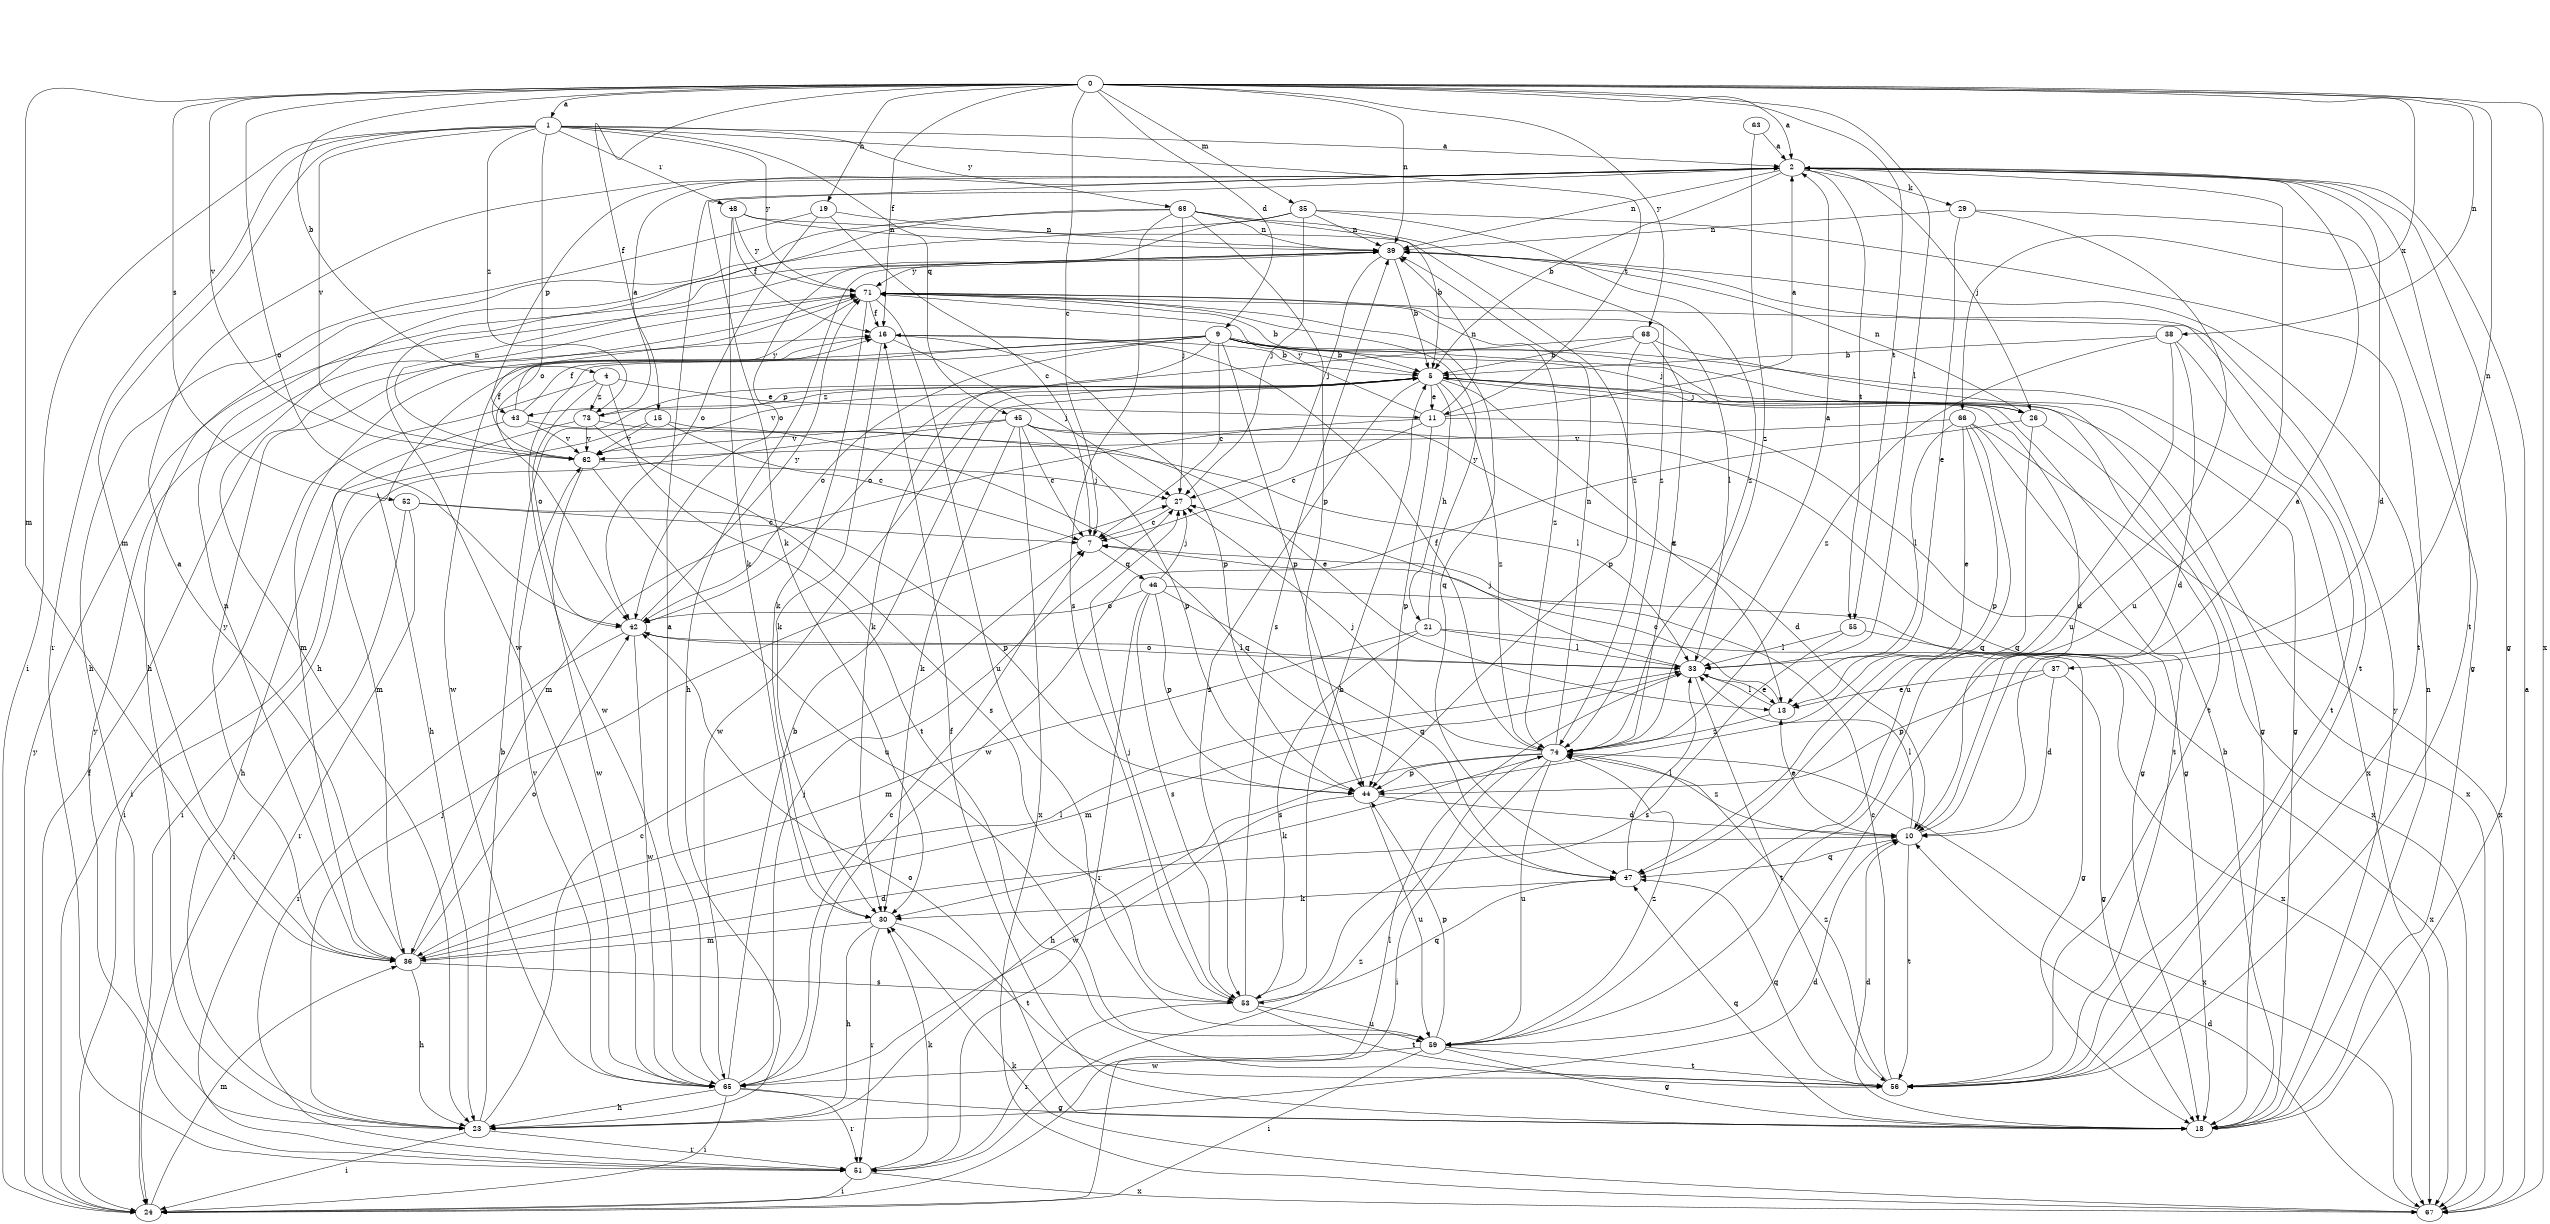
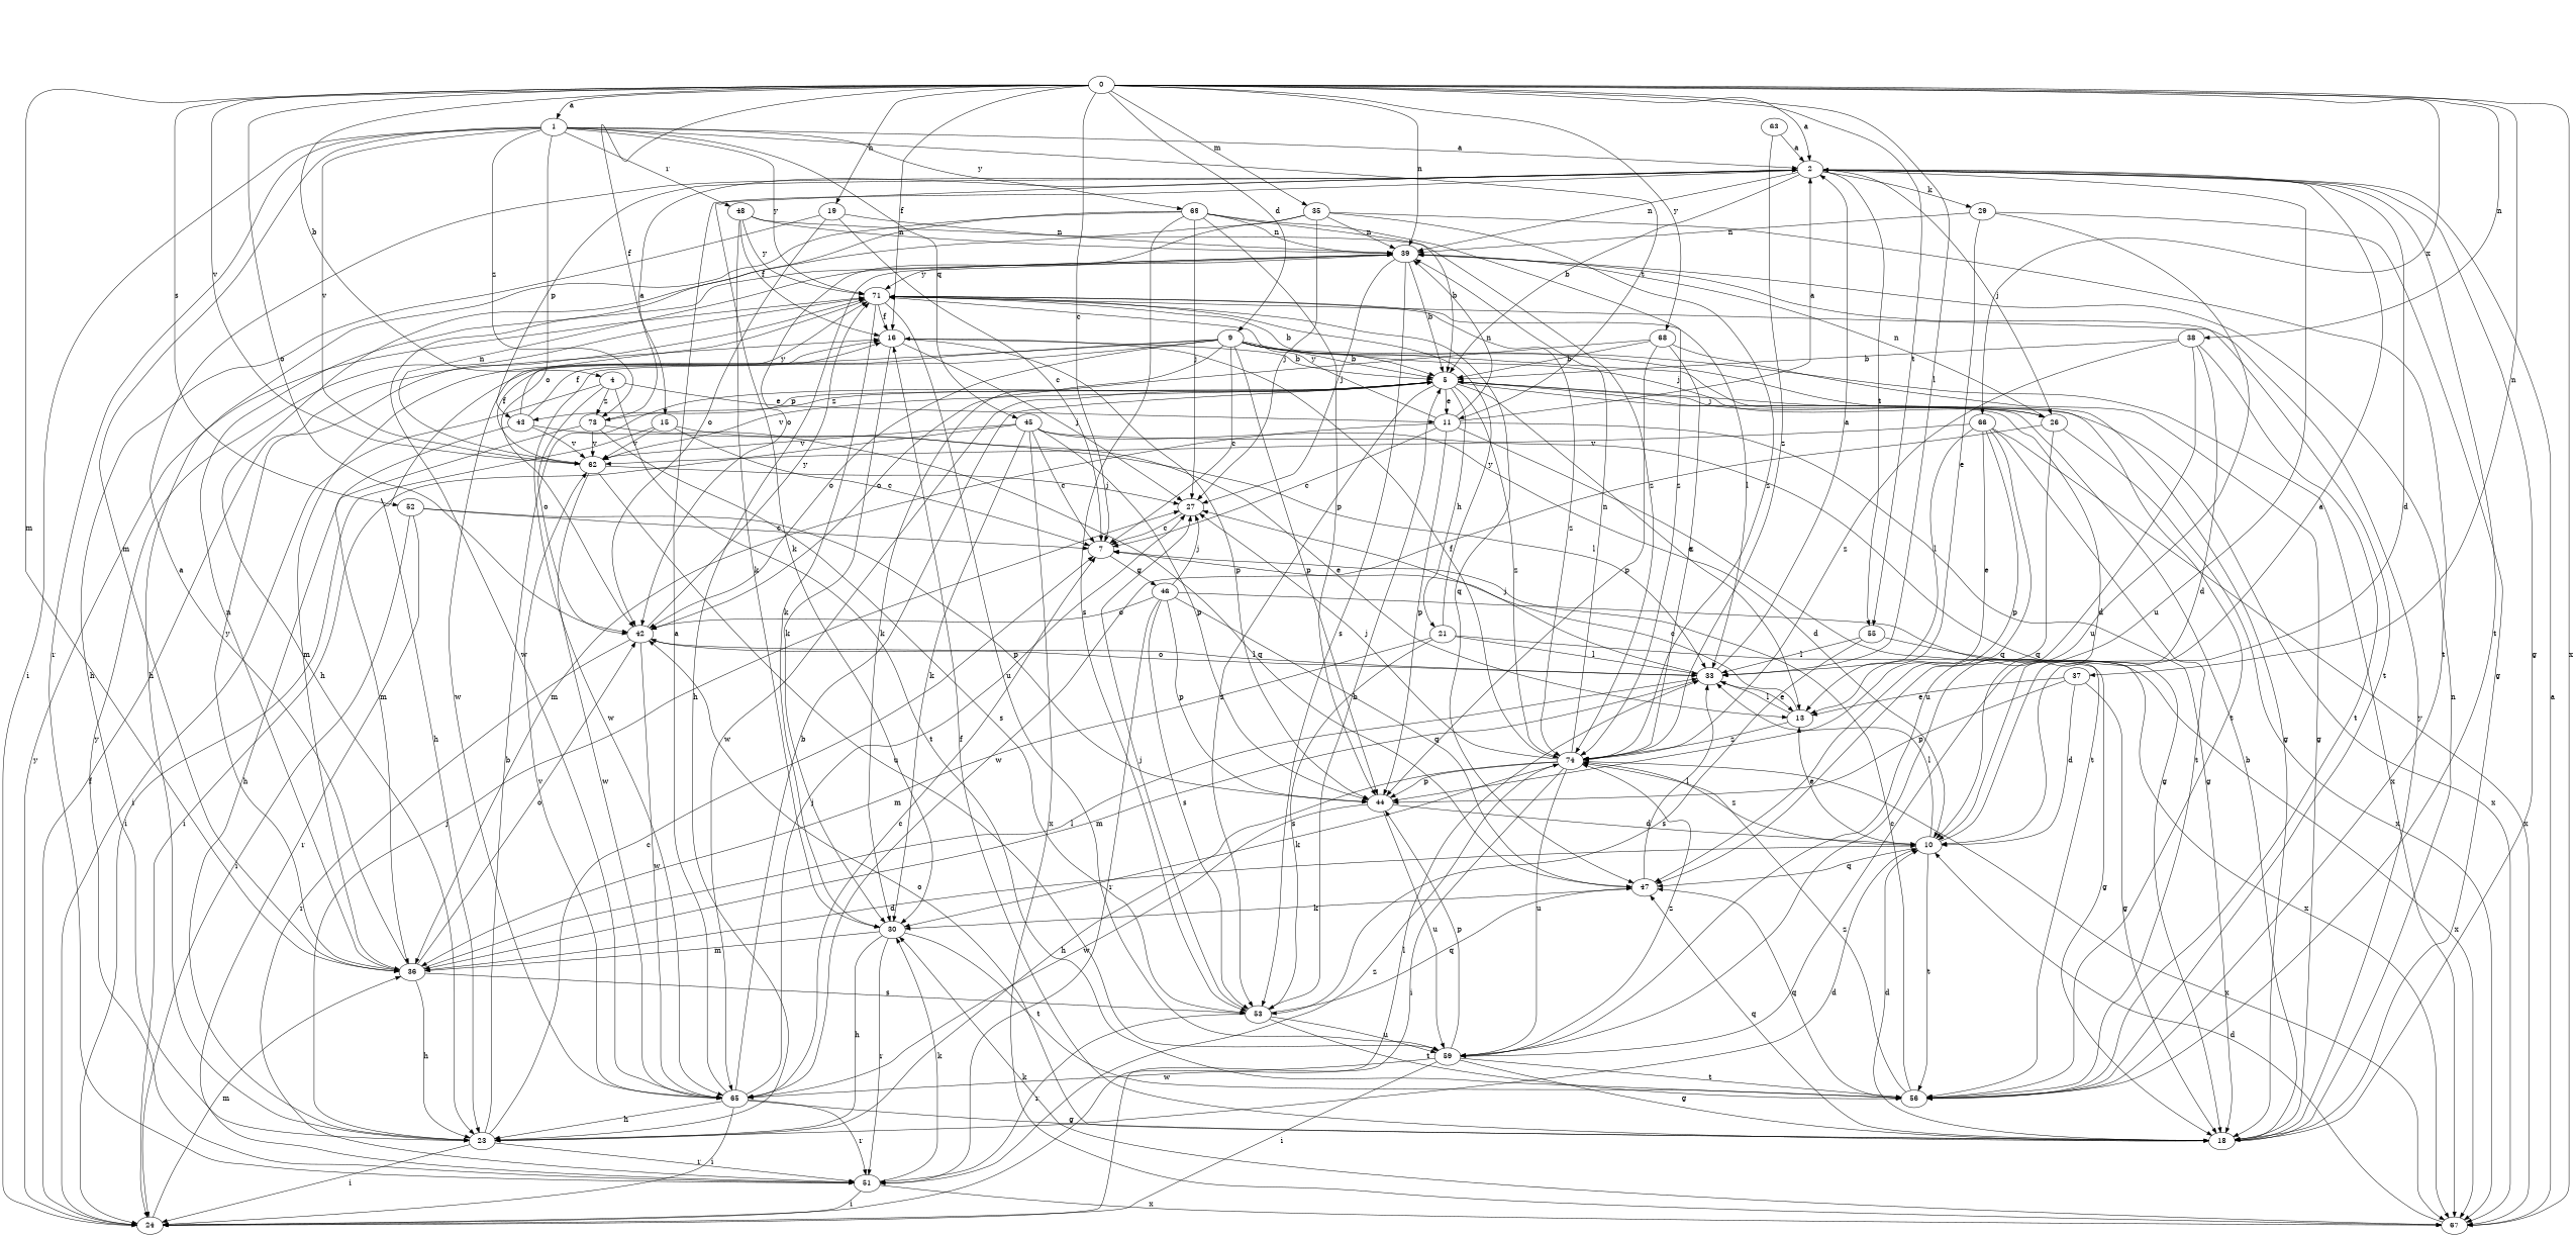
  strict digraph {
    0
    1
    2
    4
    7
    9
    15
    16
    19
    33
    35
    36
    37
    38
    39
    42
    52
    55
    62
    66
    67
    68
    11
    24
    45
    48
    51
    69
    71
    73
    5
    10
    18
    26
    29
    30
    43
    56
    59
    46
    65
    n42 [label=23]
    44
    13
    27
    74
    53
    63
    47
    21
    0 -> 1 [label=a]
    0 -> 2 [label=a]
    0 -> 4 [label=b]
    0 -> 7 [label=c]
    0 -> 9 [label=d]
    0 -> 15 [label=f]
    0 -> 16 [label=f]
    0 -> 19 [label=h]
    0 -> 33 [label=l]
    0 -> 35 [label=m]
    0 -> 36 [label=m]
    0 -> 37 [label=n]
    0 -> 38 [label=n]
    0 -> 39 [label=n]
    0 -> 42 [label=o]
    0 -> 52 [label=s]
    0 -> 55 [label=t]
    0 -> 62 [label=v]
    0 -> 66 [label=x]
    0 -> 67 [label=x]
    0 -> 68 [label=y]
    1 -> 2 [label=a]
    1 -> 36 [label=m]
    1 -> 42 [label=o]
    1 -> 62 [label=v]
    1 -> 11 [label=t]
    1 -> 24 [label=i]
    1 -> 45 [label=q]
    1 -> 48 [label=r]
    1 -> 51 [label=r]
    1 -> 69 [label=y]
    1 -> 71 [label=y]
    1 -> 73 [label=z]
    2 -> 39 [label=n]
    2 -> 55 [label=t]
    2 -> 5 [label=b]
    2 -> 10 [label=d]
    2 -> 18 [label=g]
    2 -> 26 [label=j]
    2 -> 29 [label=k]
    2 -> 30 [label=k]
    2 -> 43 [label=p]
    2 -> 56 [label=t]
    2 -> 59 [label=u]
    4 -> 42 [label=o]
    4 -> 11 [label=e]
    4 -> 24 [label=i]
    4 -> 73 [label=z]
    4 -> 56 [label=t]
-   7 -> 46 [label=q]
+   7 -> 46 [label=g]
    9 -> 7 [label=c]
    9 -> 36 [label=m]
    9 -> 42 [label=o]
    9 -> 67 [label=x]
    9 -> 5 [label=b]
    9 -> 18 [label=g]
    9 -> 26 [label=j]
    9 -> 30 [label=k]
    9 -> 56 [label=t]
    9 -> 65 [label=w]
    9 -> n42 [label=h]
    9 -> 44 [label=p]
    15 -> 7 [label=c]
    15 -> 62 [label=v]
    15 -> 24 [label=i]
    15 -> 13 [label=e]
    16 -> 5 [label=b]
    16 -> 30 [label=k]
    16 -> 44 [label=p]
    16 -> 27 [label=j]
    19 -> 7 [label=c]
    19 -> 39 [label=n]
    19 -> 42 [label=o]
    19 -> n42 [label=h]
    33 -> 2 [label=a]
    33 -> 36 [label=m]
    33 -> 42 [label=o]
-   33 -> 56 [label=t]
+   11 -> 56 [label=t]
    33 -> 13 [label=e]
    33 -> 27 [label=j]
    35 -> 39 [label=n]
    35 -> 42 [label=o]
    35 -> 56 [label=t]
    35 -> n42 [label=h]
    35 -> 27 [label=j]
    35 -> 74 [label=z]
    36 -> 2 [label=a]
    36 -> 33 [label=l]
    36 -> 39 [label=n]
    36 -> 42 [label=o]
    36 -> 71 [label=y]
    36 -> 10 [label=d]
    36 -> n42 [label=h]
    36 -> 53 [label=s]
    37 -> 10 [label=d]
    37 -> 18 [label=g]
    37 -> 44 [label=p]
    37 -> 13 [label=e]
    38 -> 5 [label=b]
    38 -> 10 [label=d]
    38 -> 56 [label=t]
    38 -> 59 [label=u]
    38 -> 74 [label=z]
    39 -> 71 [label=y]
    39 -> 5 [label=b]
    39 -> 56 [label=t]
    39 -> n42 [label=h]
    39 -> 27 [label=j]
-   53 -> 39 [label=s]
+   39 -> 53 [label=s]
    42 -> 33 [label=l]
    42 -> 51 [label=r]
    42 -> 71 [label=y]
    42 -> 65 [label=w]
    52 -> 7 [label=c]
    52 -> 24 [label=i]
    52 -> 51 [label=r]
    52 -> 44 [label=p]
    55 -> 33 [label=l]
    55 -> 67 [label=x]
    55 -> 53 [label=s]
    62 -> 16 [label=f]
    62 -> 39 [label=n]
    62 -> 59 [label=u]
    62 -> 65 [label=w]
    62 -> 27 [label=j]
    66 -> 33 [label=l]
    66 -> 62 [label=v]
    66 -> 67 [label=x]
    66 -> 56 [label=t]
    66 -> 44 [label=p]
    66 -> 13 [label=e]
    66 -> 47 [label=q]
    67 -> 2 [label=a]
    67 -> 10 [label=d]
    67 -> 30 [label=k]
    68 -> 42 [label=o]
    68 -> 5 [label=b]
    68 -> 18 [label=g]
    68 -> 44 [label=p]
    68 -> 74 [label=z]
    11 -> 2 [label=a]
    11 -> 7 [label=c]
    11 -> 36 [label=m]
    11 -> 39 [label=n]
    11 -> 71 [label=y]
    11 -> 18 [label=g]
    11 -> 44 [label=p]
    24 -> 16 [label=f]
    24 -> 33 [label=l]
    24 -> 36 [label=m]
    24 -> 71 [label=y]
    45 -> 7 [label=c]
    45 -> 62 [label=v]
    45 -> 67 [label=x]
    45 -> 24 [label=i]
    45 -> 10 [label=d]
    45 -> 18 [label=g]
    45 -> 30 [label=k]
    45 -> 44 [label=p]
    48 -> 16 [label=f]
    48 -> 39 [label=n]
    48 -> 71 [label=y]
    48 -> 30 [label=k]
    48 -> 74 [label=z]
    51 -> 67 [label=x]
    51 -> 24 [label=i]
    51 -> 71 [label=y]
    51 -> 30 [label=k]
    51 -> 74 [label=z]
    69 -> 39 [label=n]
    69 -> 5 [label=b]
    69 -> 65 [label=w]
    69 -> n42 [label=h]
    69 -> 44 [label=p]
    69 -> 27 [label=j]
    69 -> 74 [label=z]
    69 -> 53 [label=s]
    71 -> 16 [label=f]
    71 -> 33 [label=l]
    71 -> 5 [label=b]
    71 -> 30 [label=k]
    71 -> 59 [label=u]
    71 -> 65 [label=w]
    71 -> 74 [label=z]
    71 -> 47 [label=q]
    73 -> 2 [label=a]
    73 -> 33 [label=l]
    73 -> 62 [label=v]
    73 -> n42 [label=h]
    73 -> 53 [label=s]
    5 -> 62 [label=v]
    5 -> 67 [label=x]
    5 -> 11 [label=e]
    5 -> 73 [label=z]
    5 -> 10 [label=d]
    5 -> 26 [label=j]
    5 -> 43 [label=p]
    5 -> 65 [label=w]
    5 -> 13 [label=e]
    5 -> 74 [label=z]
    5 -> 53 [label=s]
    5 -> 21 [label=h]
    10 -> 2 [label=a]
    10 -> 33 [label=l]
    10 -> 56 [label=t]
    10 -> 13 [label=e]
    10 -> 74 [label=z]
    10 -> 47 [label=q]
    18 -> 16 [label=f]
    18 -> 39 [label=n]
    18 -> 42 [label=o]
    18 -> 71 [label=y]
    18 -> 5 [label=b]
    18 -> 10 [label=d]
    18 -> 47 [label=q]
    26 -> 39 [label=n]
    26 -> 67 [label=x]
    26 -> 65 [label=w]
    26 -> 47 [label=q]
    29 -> 39 [label=n]
    29 -> 18 [label=g]
    29 -> 59 [label=u]
    29 -> 13 [label=e]
    30 -> 36 [label=m]
    30 -> 51 [label=r]
    30 -> 56 [label=t]
    30 -> n42 [label=h]
    43 -> 16 [label=f]
    43 -> 36 [label=m]
    43 -> 62 [label=v]
    43 -> 71 [label=y]
    43 -> 47 [label=q]
    56 -> 7 [label=c]
    56 -> 74 [label=z]
    56 -> 47 [label=q]
    59 -> 24 [label=i]
    59 -> 18 [label=g]
    59 -> 56 [label=t]
    59 -> 65 [label=w]
    59 -> 44 [label=p]
    59 -> 74 [label=z]
    46 -> 42 [label=o]
    46 -> 67 [label=x]
    46 -> 51 [label=r]
    46 -> 44 [label=p]
    46 -> 27 [label=j]
    46 -> 53 [label=s]
    46 -> 47 [label=q]
    65 -> 2 [label=a]
    65 -> 7 [label=c]
    65 -> 62 [label=v]
    65 -> 24 [label=i]
    65 -> 51 [label=r]
    65 -> 5 [label=b]
    65 -> 18 [label=g]
    65 -> n42 [label=h]
    65 -> 27 [label=j]
    n42 -> 7 [label=c]
    n42 -> 24 [label=i]
    n42 -> 51 [label=r]
    n42 -> 5 [label=b]
    n42 -> 10 [label=d]
    n42 -> 27 [label=j]
    44 -> 10 [label=d]
    44 -> 59 [label=u]
    44 -> 65 [label=w]
    13 -> 7 [label=c]
    13 -> 33 [label=l]
    13 -> 74 [label=z]
    27 -> 7 [label=c]
    74 -> 16 [label=f]
    74 -> 39 [label=n]
    74 -> 67 [label=x]
    74 -> 24 [label=i]
    74 -> 30 [label=k]
    74 -> 59 [label=u]
    74 -> n42 [label=h]
    74 -> 44 [label=p]
    74 -> 27 [label=j]
    53 -> 51 [label=r]
    53 -> 5 [label=b]
    53 -> 56 [label=t]
    53 -> 59 [label=u]
    53 -> 27 [label=j]
    53 -> 47 [label=q]
    63 -> 2 [label=a]
    63 -> 74 [label=z]
    47 -> 33 [label=l]
    47 -> 30 [label=k]
    21 -> 33 [label=l]
    21 -> 36 [label=m]
    21 -> 71 [label=y]
    21 -> 18 [label=g]
    21 -> 53 [label=s]
  }
